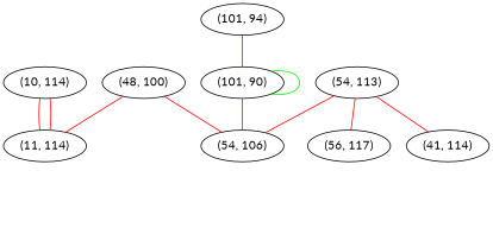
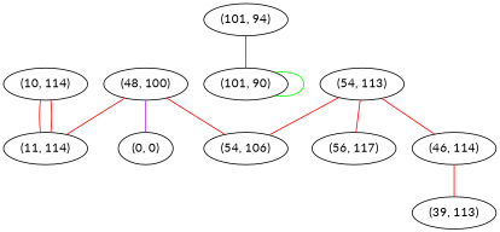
  graph {
    fontname=Lato
    node [fontname=Lato]
    edge [color=red fontname=Lato weight=1]
    "(101, 94)"
    "(101, 90)"
    "(54, 106)"
-   "(46, 114)" [label="(41, 114)"]
+   "(46, 114)"
+   "(39, 113)"
    "(48, 100)"
+   "(0, 0)"
    "(11, 114)"
    "(54, 113)"
    "(56, 117)"
    "(10, 114)"
    "(101, 94)" -- "(101, 90)"
    "(101, 90)" -- "(101, 90)" [color=green weight=2]
-   "(101, 90)" -- "(54, 106)"
+   "(46, 114)" -- "(39, 113)"
    "(48, 100)" -- "(54, 106)"
+   "(48, 100)" -- "(0, 0)" [color=purple weight=4]
    "(48, 100)" -- "(11, 114)"
    "(54, 113)" -- "(54, 106)"
    "(54, 113)" -- "(46, 114)"
    "(54, 113)" -- "(56, 117)"
    "(10, 114)" -- "(11, 114)"
    "(10, 114)" -- "(11, 114)"
  }
